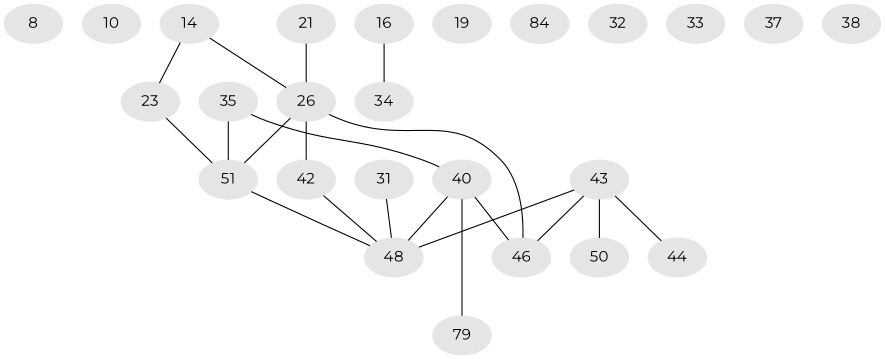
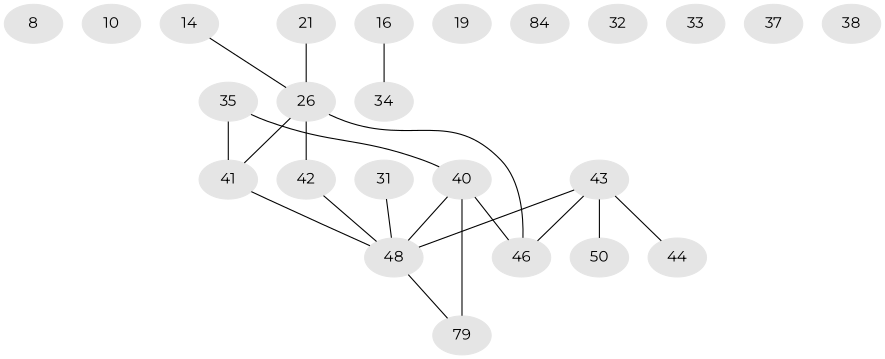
  graph {
    fontname=Montserrat
    node [color=gray90 fontname=Montserrat style=filled]
    edge [fontname=Montserrat]
    8
    10
    14
-   23
    26 [super="+3+6"]
-   41 [super="+30" label=51]
+   41 [super="+30"]
    42 [super="+7+22+17+27"]
    46 [super="+9+45"]
    16 [super="+11"]
    34
    19
    21
    48 [super="+29+25+28+47+13"]
    n14 [label=84]
    n15 [label=79 super="+20"]
    31
    32
    33
    40 [super="+15+18+39"]
    35
    37
    38
    43
    44
    50 [super="+36"]
-   14 -- 23
    14 -- 26
-   23 -- 41
    26 -- 41 [weight=2]
    26 -- 42
    26 -- 46
    41 -- 48
    42 -- 48
    16 -- 34
    21 -- 26
+   48 -- n15
    31 -- 48
    40 -- 46
    40 -- 48
    40 -- n15 [weight=3]
    35 -- 41
    35 -- 40
    43 -- 46
    43 -- 48
    43 -- 44
    43 -- 50 [weight=2]
  }
